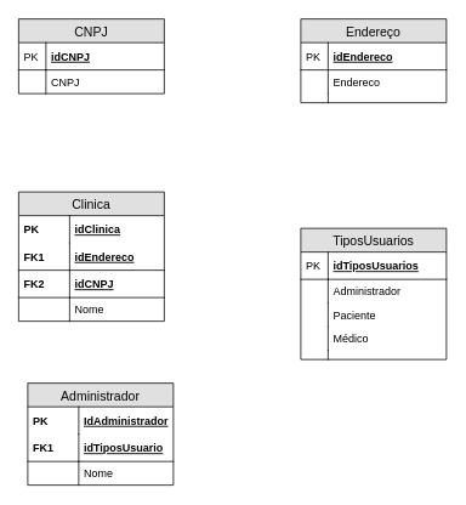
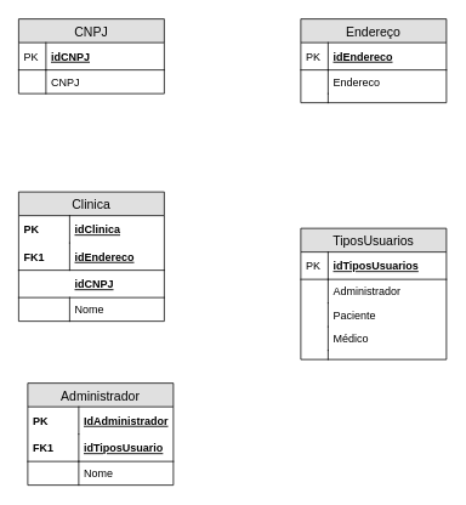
  <mxCell id="0" />
  <mxCell id="1" parent="0" />
  <mxCell id="2" value="CNPJ" style="swimlane;fontStyle=0;childLayout=stackLayout;horizontal=1;startSize=26;fillColor=#e0e0e0;horizontalStack=0;resizeParent=1;resizeParentMax=0;resizeLast=0;collapsible=1;marginBottom=0;swimlaneFillColor=#ffffff;align=center;fontSize=14;" vertex="1" parent="1"><mxGeometry x="20" y="20" width="160" height="82" as="geometry" /></mxCell>
  <mxCell id="3" value="idCNPJ" style="shape=partialRectangle;top=0;left=0;right=0;bottom=1;align=left;verticalAlign=middle;fillColor=none;spacingLeft=34;spacingRight=4;overflow=hidden;rotatable=0;points=[[0,0.5],[1,0.5]];portConstraint=eastwest;dropTarget=0;fontStyle=5;fontSize=12;" vertex="1" parent="2"><mxGeometry y="26" width="160" height="30" as="geometry" /></mxCell>
  <mxCell id="4" value="PK" style="shape=partialRectangle;top=0;left=0;bottom=0;fillColor=none;align=left;verticalAlign=middle;spacingLeft=4;spacingRight=4;overflow=hidden;rotatable=0;points=[];portConstraint=eastwest;part=1;fontSize=12;" vertex="1" connectable="0" parent="3"><mxGeometry width="30" height="30" as="geometry" /></mxCell>
  <mxCell id="5" value="CNPJ" style="shape=partialRectangle;top=0;left=0;right=0;bottom=0;align=left;verticalAlign=top;fillColor=none;spacingLeft=34;spacingRight=4;overflow=hidden;rotatable=0;points=[[0,0.5],[1,0.5]];portConstraint=eastwest;dropTarget=0;fontSize=12;" vertex="1" parent="2"><mxGeometry y="56" width="160" height="26" as="geometry" /></mxCell>
  <mxCell id="6" value="" style="shape=partialRectangle;top=0;left=0;bottom=0;fillColor=none;align=left;verticalAlign=top;spacingLeft=4;spacingRight=4;overflow=hidden;rotatable=0;points=[];portConstraint=eastwest;part=1;fontSize=12;" vertex="1" connectable="0" parent="5"><mxGeometry width="30" height="26" as="geometry" /></mxCell>
  <mxCell id="7" value="Endereço" style="swimlane;fontStyle=0;childLayout=stackLayout;horizontal=1;startSize=26;fillColor=#e0e0e0;horizontalStack=0;resizeParent=1;resizeParentMax=0;resizeLast=0;collapsible=1;marginBottom=0;swimlaneFillColor=#ffffff;align=center;fontSize=14;" vertex="1" parent="1"><mxGeometry x="330" y="20" width="160" height="92" as="geometry" /></mxCell>
  <mxCell id="8" value="idEndereco" style="shape=partialRectangle;top=0;left=0;right=0;bottom=1;align=left;verticalAlign=middle;fillColor=none;spacingLeft=34;spacingRight=4;overflow=hidden;rotatable=0;points=[[0,0.5],[1,0.5]];portConstraint=eastwest;dropTarget=0;fontStyle=5;fontSize=12;" vertex="1" parent="7"><mxGeometry y="26" width="160" height="30" as="geometry" /></mxCell>
  <mxCell id="9" value="PK" style="shape=partialRectangle;top=0;left=0;bottom=0;fillColor=none;align=left;verticalAlign=middle;spacingLeft=4;spacingRight=4;overflow=hidden;rotatable=0;points=[];portConstraint=eastwest;part=1;fontSize=12;" vertex="1" connectable="0" parent="8"><mxGeometry width="30" height="30" as="geometry" /></mxCell>
  <mxCell id="10" value="Endereco" style="shape=partialRectangle;top=0;left=0;right=0;bottom=0;align=left;verticalAlign=top;fillColor=none;spacingLeft=34;spacingRight=4;overflow=hidden;rotatable=0;points=[[0,0.5],[1,0.5]];portConstraint=eastwest;dropTarget=0;fontSize=12;" vertex="1" parent="7"><mxGeometry y="56" width="160" height="26" as="geometry" /></mxCell>
  <mxCell id="11" value="" style="shape=partialRectangle;top=0;left=0;bottom=0;fillColor=none;align=left;verticalAlign=top;spacingLeft=4;spacingRight=4;overflow=hidden;rotatable=0;points=[];portConstraint=eastwest;part=1;fontSize=12;" vertex="1" connectable="0" parent="10"><mxGeometry width="30" height="26" as="geometry" /></mxCell>
  <mxCell id="12" value="" style="shape=partialRectangle;top=0;left=0;right=0;bottom=0;align=left;verticalAlign=top;fillColor=none;spacingLeft=34;spacingRight=4;overflow=hidden;rotatable=0;points=[[0,0.5],[1,0.5]];portConstraint=eastwest;dropTarget=0;fontSize=12;" vertex="1" parent="7"><mxGeometry y="82" width="160" height="10" as="geometry" /></mxCell>
  <mxCell id="13" value="" style="shape=partialRectangle;top=0;left=0;bottom=0;fillColor=none;align=left;verticalAlign=top;spacingLeft=4;spacingRight=4;overflow=hidden;rotatable=0;points=[];portConstraint=eastwest;part=1;fontSize=12;" vertex="1" connectable="0" parent="12"><mxGeometry width="30" height="10" as="geometry" /></mxCell>
  <mxCell id="14" value="Clinica" style="swimlane;fontStyle=0;childLayout=stackLayout;horizontal=1;startSize=26;fillColor=#e0e0e0;horizontalStack=0;resizeParent=1;resizeParentMax=0;resizeLast=0;collapsible=1;marginBottom=0;swimlaneFillColor=#ffffff;align=center;fontSize=14;" vertex="1" parent="1"><mxGeometry x="20" y="210" width="160" height="142" as="geometry" /></mxCell>
  <mxCell id="15" value="idClinica" style="shape=partialRectangle;top=0;left=0;right=0;bottom=0;align=left;verticalAlign=middle;fillColor=none;spacingLeft=60;spacingRight=4;overflow=hidden;rotatable=0;points=[[0,0.5],[1,0.5]];portConstraint=eastwest;dropTarget=0;fontStyle=5;fontSize=12;" vertex="1" parent="14"><mxGeometry y="26" width="160" height="30" as="geometry" /></mxCell>
  <mxCell id="16" value="PK" style="shape=partialRectangle;fontStyle=1;top=0;left=0;bottom=0;fillColor=none;align=left;verticalAlign=middle;spacingLeft=4;spacingRight=4;overflow=hidden;rotatable=0;points=[];portConstraint=eastwest;part=1;fontSize=12;" vertex="1" connectable="0" parent="15"><mxGeometry width="56" height="30" as="geometry" /></mxCell>
  <mxCell id="17" value="idEndereco" style="shape=partialRectangle;top=0;left=0;right=0;bottom=1;align=left;verticalAlign=middle;fillColor=none;spacingLeft=60;spacingRight=4;overflow=hidden;rotatable=0;points=[[0,0.5],[1,0.5]];portConstraint=eastwest;dropTarget=0;fontStyle=5;fontSize=12;" vertex="1" parent="14"><mxGeometry y="56" width="160" height="30" as="geometry" /></mxCell>
  <mxCell id="18" value="FK1" style="shape=partialRectangle;fontStyle=1;top=0;left=0;bottom=0;fillColor=none;align=left;verticalAlign=middle;spacingLeft=4;spacingRight=4;overflow=hidden;rotatable=0;points=[];portConstraint=eastwest;part=1;fontSize=12;" vertex="1" connectable="0" parent="17"><mxGeometry width="56" height="30" as="geometry" /></mxCell>
  <mxCell id="19" value="idCNPJ" style="shape=partialRectangle;top=0;left=0;right=0;bottom=1;align=left;verticalAlign=middle;fillColor=none;spacingLeft=60;spacingRight=4;overflow=hidden;rotatable=0;points=[[0,0.5],[1,0.5]];portConstraint=eastwest;dropTarget=0;fontStyle=5;fontSize=12;" vertex="1" parent="14"><mxGeometry y="86" width="160" height="30" as="geometry" /></mxCell>
- <mxCell id="20" value="FK2" style="shape=partialRectangle;fontStyle=1;top=0;left=0;bottom=0;fillColor=none;align=left;verticalAlign=middle;spacingLeft=4;spacingRight=4;overflow=hidden;rotatable=0;points=[];portConstraint=eastwest;part=1;fontSize=12;" vertex="1" connectable="0" parent="19"><mxGeometry width="56" height="30" as="geometry" /></mxCell>
  <mxCell id="21" value="Nome" style="shape=partialRectangle;top=0;left=0;right=0;bottom=0;align=left;verticalAlign=top;fillColor=none;spacingLeft=60;spacingRight=4;overflow=hidden;rotatable=0;points=[[0,0.5],[1,0.5]];portConstraint=eastwest;dropTarget=0;fontSize=12;" vertex="1" parent="14"><mxGeometry y="116" width="160" height="26" as="geometry" /></mxCell>
  <mxCell id="22" value="" style="shape=partialRectangle;top=0;left=0;bottom=0;fillColor=none;align=left;verticalAlign=top;spacingLeft=4;spacingRight=4;overflow=hidden;rotatable=0;points=[];portConstraint=eastwest;part=1;fontSize=12;" vertex="1" connectable="0" parent="21"><mxGeometry width="56" height="26" as="geometry" /></mxCell>
  <mxCell id="23" value="TiposUsuarios" style="swimlane;fontStyle=0;childLayout=stackLayout;horizontal=1;startSize=26;fillColor=#e0e0e0;horizontalStack=0;resizeParent=1;resizeParentMax=0;resizeLast=0;collapsible=1;marginBottom=0;swimlaneFillColor=#ffffff;align=center;fontSize=14;" vertex="1" parent="1"><mxGeometry x="330" y="250" width="160" height="144" as="geometry" /></mxCell>
  <mxCell id="24" value="idTiposUsuarios" style="shape=partialRectangle;top=0;left=0;right=0;bottom=1;align=left;verticalAlign=middle;fillColor=none;spacingLeft=34;spacingRight=4;overflow=hidden;rotatable=0;points=[[0,0.5],[1,0.5]];portConstraint=eastwest;dropTarget=0;fontStyle=5;fontSize=12;" vertex="1" parent="23"><mxGeometry y="26" width="160" height="30" as="geometry" /></mxCell>
  <mxCell id="25" value="PK" style="shape=partialRectangle;top=0;left=0;bottom=0;fillColor=none;align=left;verticalAlign=middle;spacingLeft=4;spacingRight=4;overflow=hidden;rotatable=0;points=[];portConstraint=eastwest;part=1;fontSize=12;" vertex="1" connectable="0" parent="24"><mxGeometry width="30" height="30" as="geometry" /></mxCell>
  <mxCell id="26" value="Administrador " style="shape=partialRectangle;top=0;left=0;right=0;bottom=0;align=left;verticalAlign=top;fillColor=none;spacingLeft=34;spacingRight=4;overflow=hidden;rotatable=0;points=[[0,0.5],[1,0.5]];portConstraint=eastwest;dropTarget=0;fontSize=12;" vertex="1" parent="23"><mxGeometry y="56" width="160" height="26" as="geometry" /></mxCell>
  <mxCell id="27" value="" style="shape=partialRectangle;top=0;left=0;bottom=0;fillColor=none;align=left;verticalAlign=top;spacingLeft=4;spacingRight=4;overflow=hidden;rotatable=0;points=[];portConstraint=eastwest;part=1;fontSize=12;" vertex="1" connectable="0" parent="26"><mxGeometry width="30" height="26" as="geometry" /></mxCell>
  <mxCell id="28" value="Paciente" style="shape=partialRectangle;top=0;left=0;right=0;bottom=0;align=left;verticalAlign=top;fillColor=none;spacingLeft=34;spacingRight=4;overflow=hidden;rotatable=0;points=[[0,0.5],[1,0.5]];portConstraint=eastwest;dropTarget=0;fontSize=12;" vertex="1" parent="23"><mxGeometry y="82" width="160" height="26" as="geometry" /></mxCell>
  <mxCell id="29" value="" style="shape=partialRectangle;top=0;left=0;bottom=0;fillColor=none;align=left;verticalAlign=top;spacingLeft=4;spacingRight=4;overflow=hidden;rotatable=0;points=[];portConstraint=eastwest;part=1;fontSize=12;" vertex="1" connectable="0" parent="28"><mxGeometry width="30" height="26" as="geometry" /></mxCell>
  <mxCell id="30" value="Médico" style="shape=partialRectangle;top=0;left=0;right=0;bottom=0;align=left;verticalAlign=top;fillColor=none;spacingLeft=34;spacingRight=4;overflow=hidden;rotatable=0;points=[[0,0.5],[1,0.5]];portConstraint=eastwest;dropTarget=0;fontSize=12;" vertex="1" parent="23"><mxGeometry y="108" width="160" height="26" as="geometry" /></mxCell>
  <mxCell id="31" value="" style="shape=partialRectangle;top=0;left=0;bottom=0;fillColor=none;align=left;verticalAlign=top;spacingLeft=4;spacingRight=4;overflow=hidden;rotatable=0;points=[];portConstraint=eastwest;part=1;fontSize=12;" vertex="1" connectable="0" parent="30"><mxGeometry width="30" height="26" as="geometry" /></mxCell>
  <mxCell id="32" value="" style="shape=partialRectangle;top=0;left=0;right=0;bottom=0;align=left;verticalAlign=top;fillColor=none;spacingLeft=34;spacingRight=4;overflow=hidden;rotatable=0;points=[[0,0.5],[1,0.5]];portConstraint=eastwest;dropTarget=0;fontSize=12;" vertex="1" parent="23"><mxGeometry y="134" width="160" height="10" as="geometry" /></mxCell>
  <mxCell id="33" value="" style="shape=partialRectangle;top=0;left=0;bottom=0;fillColor=none;align=left;verticalAlign=top;spacingLeft=4;spacingRight=4;overflow=hidden;rotatable=0;points=[];portConstraint=eastwest;part=1;fontSize=12;" vertex="1" connectable="0" parent="32"><mxGeometry width="30" height="10" as="geometry" /></mxCell>
  <mxCell id="34" value="Administrador" style="swimlane;fontStyle=0;childLayout=stackLayout;horizontal=1;startSize=26;fillColor=#e0e0e0;horizontalStack=0;resizeParent=1;resizeParentMax=0;resizeLast=0;collapsible=1;marginBottom=0;swimlaneFillColor=#ffffff;align=center;fontSize=14;" vertex="1" parent="1"><mxGeometry x="30" y="420" width="160" height="112" as="geometry" /></mxCell>
  <mxCell id="35" value="IdAdministrador" style="shape=partialRectangle;top=0;left=0;right=0;bottom=0;align=left;verticalAlign=middle;fillColor=none;spacingLeft=60;spacingRight=4;overflow=hidden;rotatable=0;points=[[0,0.5],[1,0.5]];portConstraint=eastwest;dropTarget=0;fontStyle=5;fontSize=12;" vertex="1" parent="34"><mxGeometry y="26" width="160" height="30" as="geometry" /></mxCell>
  <mxCell id="36" value="PK" style="shape=partialRectangle;fontStyle=1;top=0;left=0;bottom=0;fillColor=none;align=left;verticalAlign=middle;spacingLeft=4;spacingRight=4;overflow=hidden;rotatable=0;points=[];portConstraint=eastwest;part=1;fontSize=12;" vertex="1" connectable="0" parent="35"><mxGeometry width="56" height="30" as="geometry" /></mxCell>
  <mxCell id="37" value="idTiposUsuario" style="shape=partialRectangle;top=0;left=0;right=0;bottom=1;align=left;verticalAlign=middle;fillColor=none;spacingLeft=60;spacingRight=4;overflow=hidden;rotatable=0;points=[[0,0.5],[1,0.5]];portConstraint=eastwest;dropTarget=0;fontStyle=5;fontSize=12;" vertex="1" parent="34"><mxGeometry y="56" width="160" height="30" as="geometry" /></mxCell>
  <mxCell id="38" value="FK1" style="shape=partialRectangle;fontStyle=1;top=0;left=0;bottom=0;fillColor=none;align=left;verticalAlign=middle;spacingLeft=4;spacingRight=4;overflow=hidden;rotatable=0;points=[];portConstraint=eastwest;part=1;fontSize=12;" vertex="1" connectable="0" parent="37"><mxGeometry width="56" height="30" as="geometry" /></mxCell>
  <mxCell id="39" value="Nome" style="shape=partialRectangle;top=0;left=0;right=0;bottom=0;align=left;verticalAlign=top;fillColor=none;spacingLeft=60;spacingRight=4;overflow=hidden;rotatable=0;points=[[0,0.5],[1,0.5]];portConstraint=eastwest;dropTarget=0;fontSize=12;" vertex="1" parent="34"><mxGeometry y="86" width="160" height="26" as="geometry" /></mxCell>
  <mxCell id="40" value="" style="shape=partialRectangle;top=0;left=0;bottom=0;fillColor=none;align=left;verticalAlign=top;spacingLeft=4;spacingRight=4;overflow=hidden;rotatable=0;points=[];portConstraint=eastwest;part=1;fontSize=12;" vertex="1" connectable="0" parent="39"><mxGeometry width="56" height="26" as="geometry" /></mxCell>
